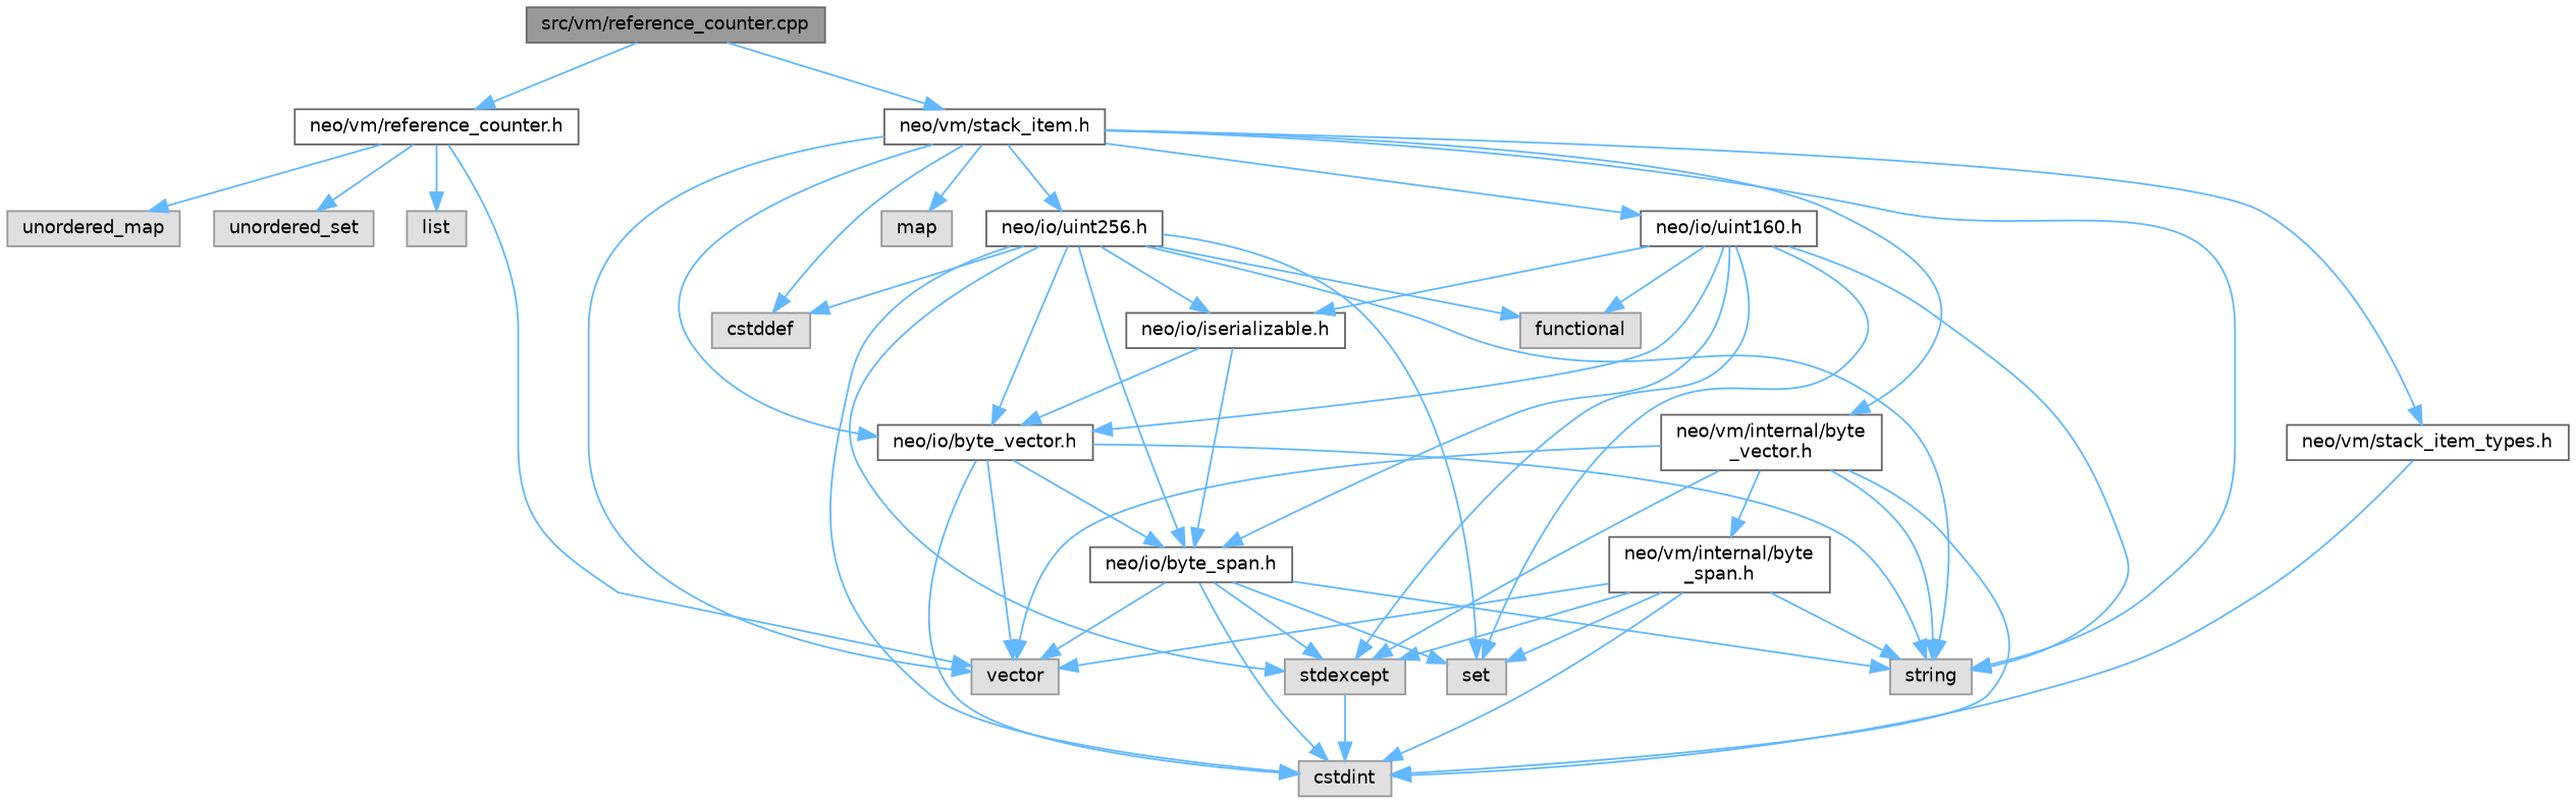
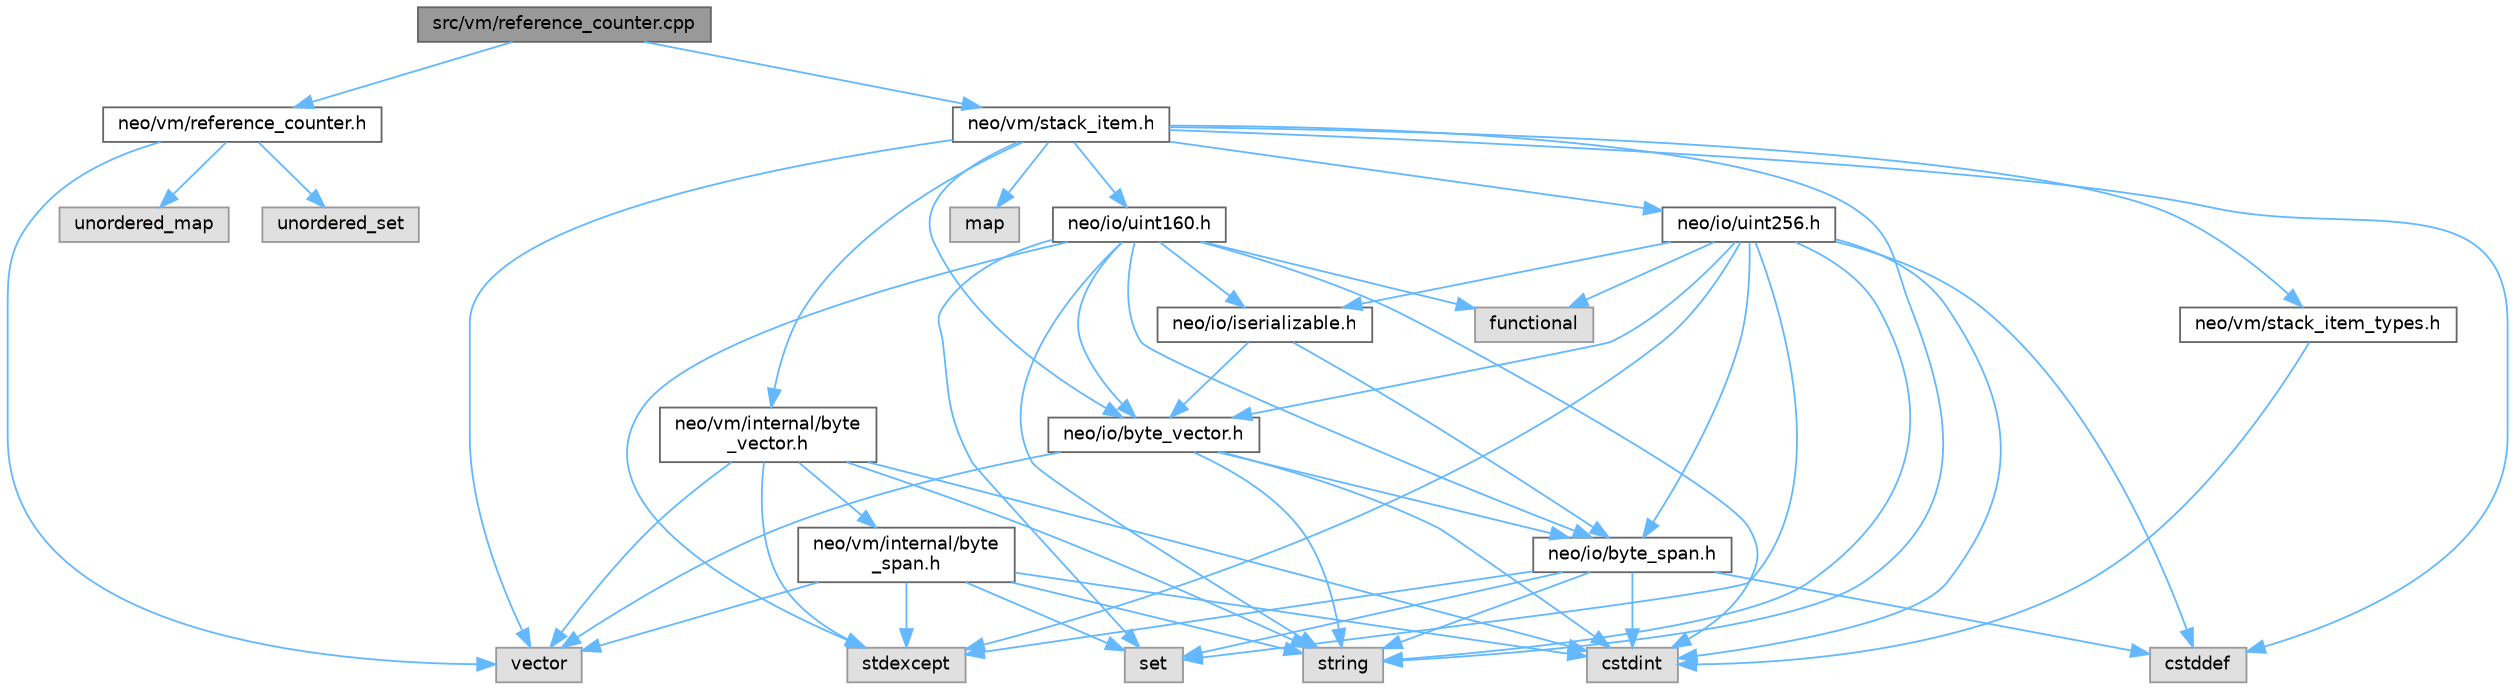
  digraph {
    fontname="DejaVu Sans"
    node [color=grey60 fillcolor="#E0E0E0" fontname="DejaVu Sans" fontsize=10 shape=box style=filled]
    edge [color=steelblue1 fontname="DejaVu Sans" fontsize=10 labelfontname=Helvetica labelfontsize=10 style=solid]
    n1 [color=gray40 fillcolor=grey60 fontcolor=black height=0.2 label="src/vm/reference_counter.cpp" width=0.4]
    n2 [color=grey40 fillcolor=white height=0.2 label="neo/vm/reference_counter.h" width=0.4]
    n3 [color=grey40 fillcolor=white height=0.2 label="neo/vm/stack_item.h" width=0.4]
-   n4 [height=0.2 label=list width=0.4]
    n5 [height=0.2 label=unordered_map width=0.4]
    n6 [height=0.2 label=unordered_set width=0.4]
    n7 [height=0.2 label=vector width=0.4]
    n8 [color=grey40 fillcolor=white height=0.2 label="neo/io/byte_vector.h" width=0.4]
    n9 [height=0.2 label=string width=0.4]
    n10 [color=grey40 fillcolor=white height=0.2 label="neo/io/uint160.h" width=0.4]
    n11 [color=grey40 fillcolor=white height=0.2 label="neo/io/uint256.h" width=0.4]
    n12 [height=0.2 label=cstddef width=0.4]
    n13 [color=grey40 fillcolor=white height=0.2 label="neo/vm/internal/byte\l_vector.h" width=0.4]
    n14 [color=grey40 fillcolor=white height=0.2 label="neo/vm/stack_item_types.h" width=0.4]
    n15 [height=0.2 label=map width=0.4]
    n16 [color=grey40 fillcolor=white height=0.2 label="neo/io/byte_span.h" width=0.4]
    n17 [height=0.2 label=cstdint width=0.4]
    n18 [height=0.2 label=set width=0.4]
    n19 [height=0.2 label=stdexcept width=0.4]
    n20 [color=grey40 fillcolor=white height=0.2 label="neo/io/iserializable.h" width=0.4]
    n21 [height=0.2 label=functional width=0.4]
    n22 [color=grey40 fillcolor=white height=0.2 label="neo/vm/internal/byte\l_span.h" width=0.4]
    n1 -> n2
    n1 -> n3
-   n2 -> n4
    n2 -> n5
    n2 -> n6
    n2 -> n7
    n3 -> n7
    n3 -> n8
    n3 -> n9
    n3 -> n10
    n3 -> n11
    n3 -> n12
    n3 -> n13
    n3 -> n14
    n3 -> n15
    n8 -> n7
    n8 -> n9
    n8 -> n16
    n8 -> n17
    n10 -> n8
    n10 -> n9
    n10 -> n16
-   n19 -> n17
+   n10 -> n17
    n10 -> n18
    n10 -> n19
    n10 -> n20
    n10 -> n21
    n11 -> n8
    n11 -> n9
    n11 -> n12
    n11 -> n16
    n11 -> n17
    n11 -> n18
    n11 -> n19
    n11 -> n20
    n11 -> n21
    n13 -> n7
    n13 -> n9
    n13 -> n17
    n13 -> n19
    n13 -> n22
    n14 -> n17
-   n16 -> n7
+   n16 -> n12
    n16 -> n9
    n16 -> n17
    n16 -> n18
    n16 -> n19
    n20 -> n8
    n20 -> n16
    n22 -> n7
    n22 -> n9
    n22 -> n17
    n22 -> n18
    n22 -> n19
  }
